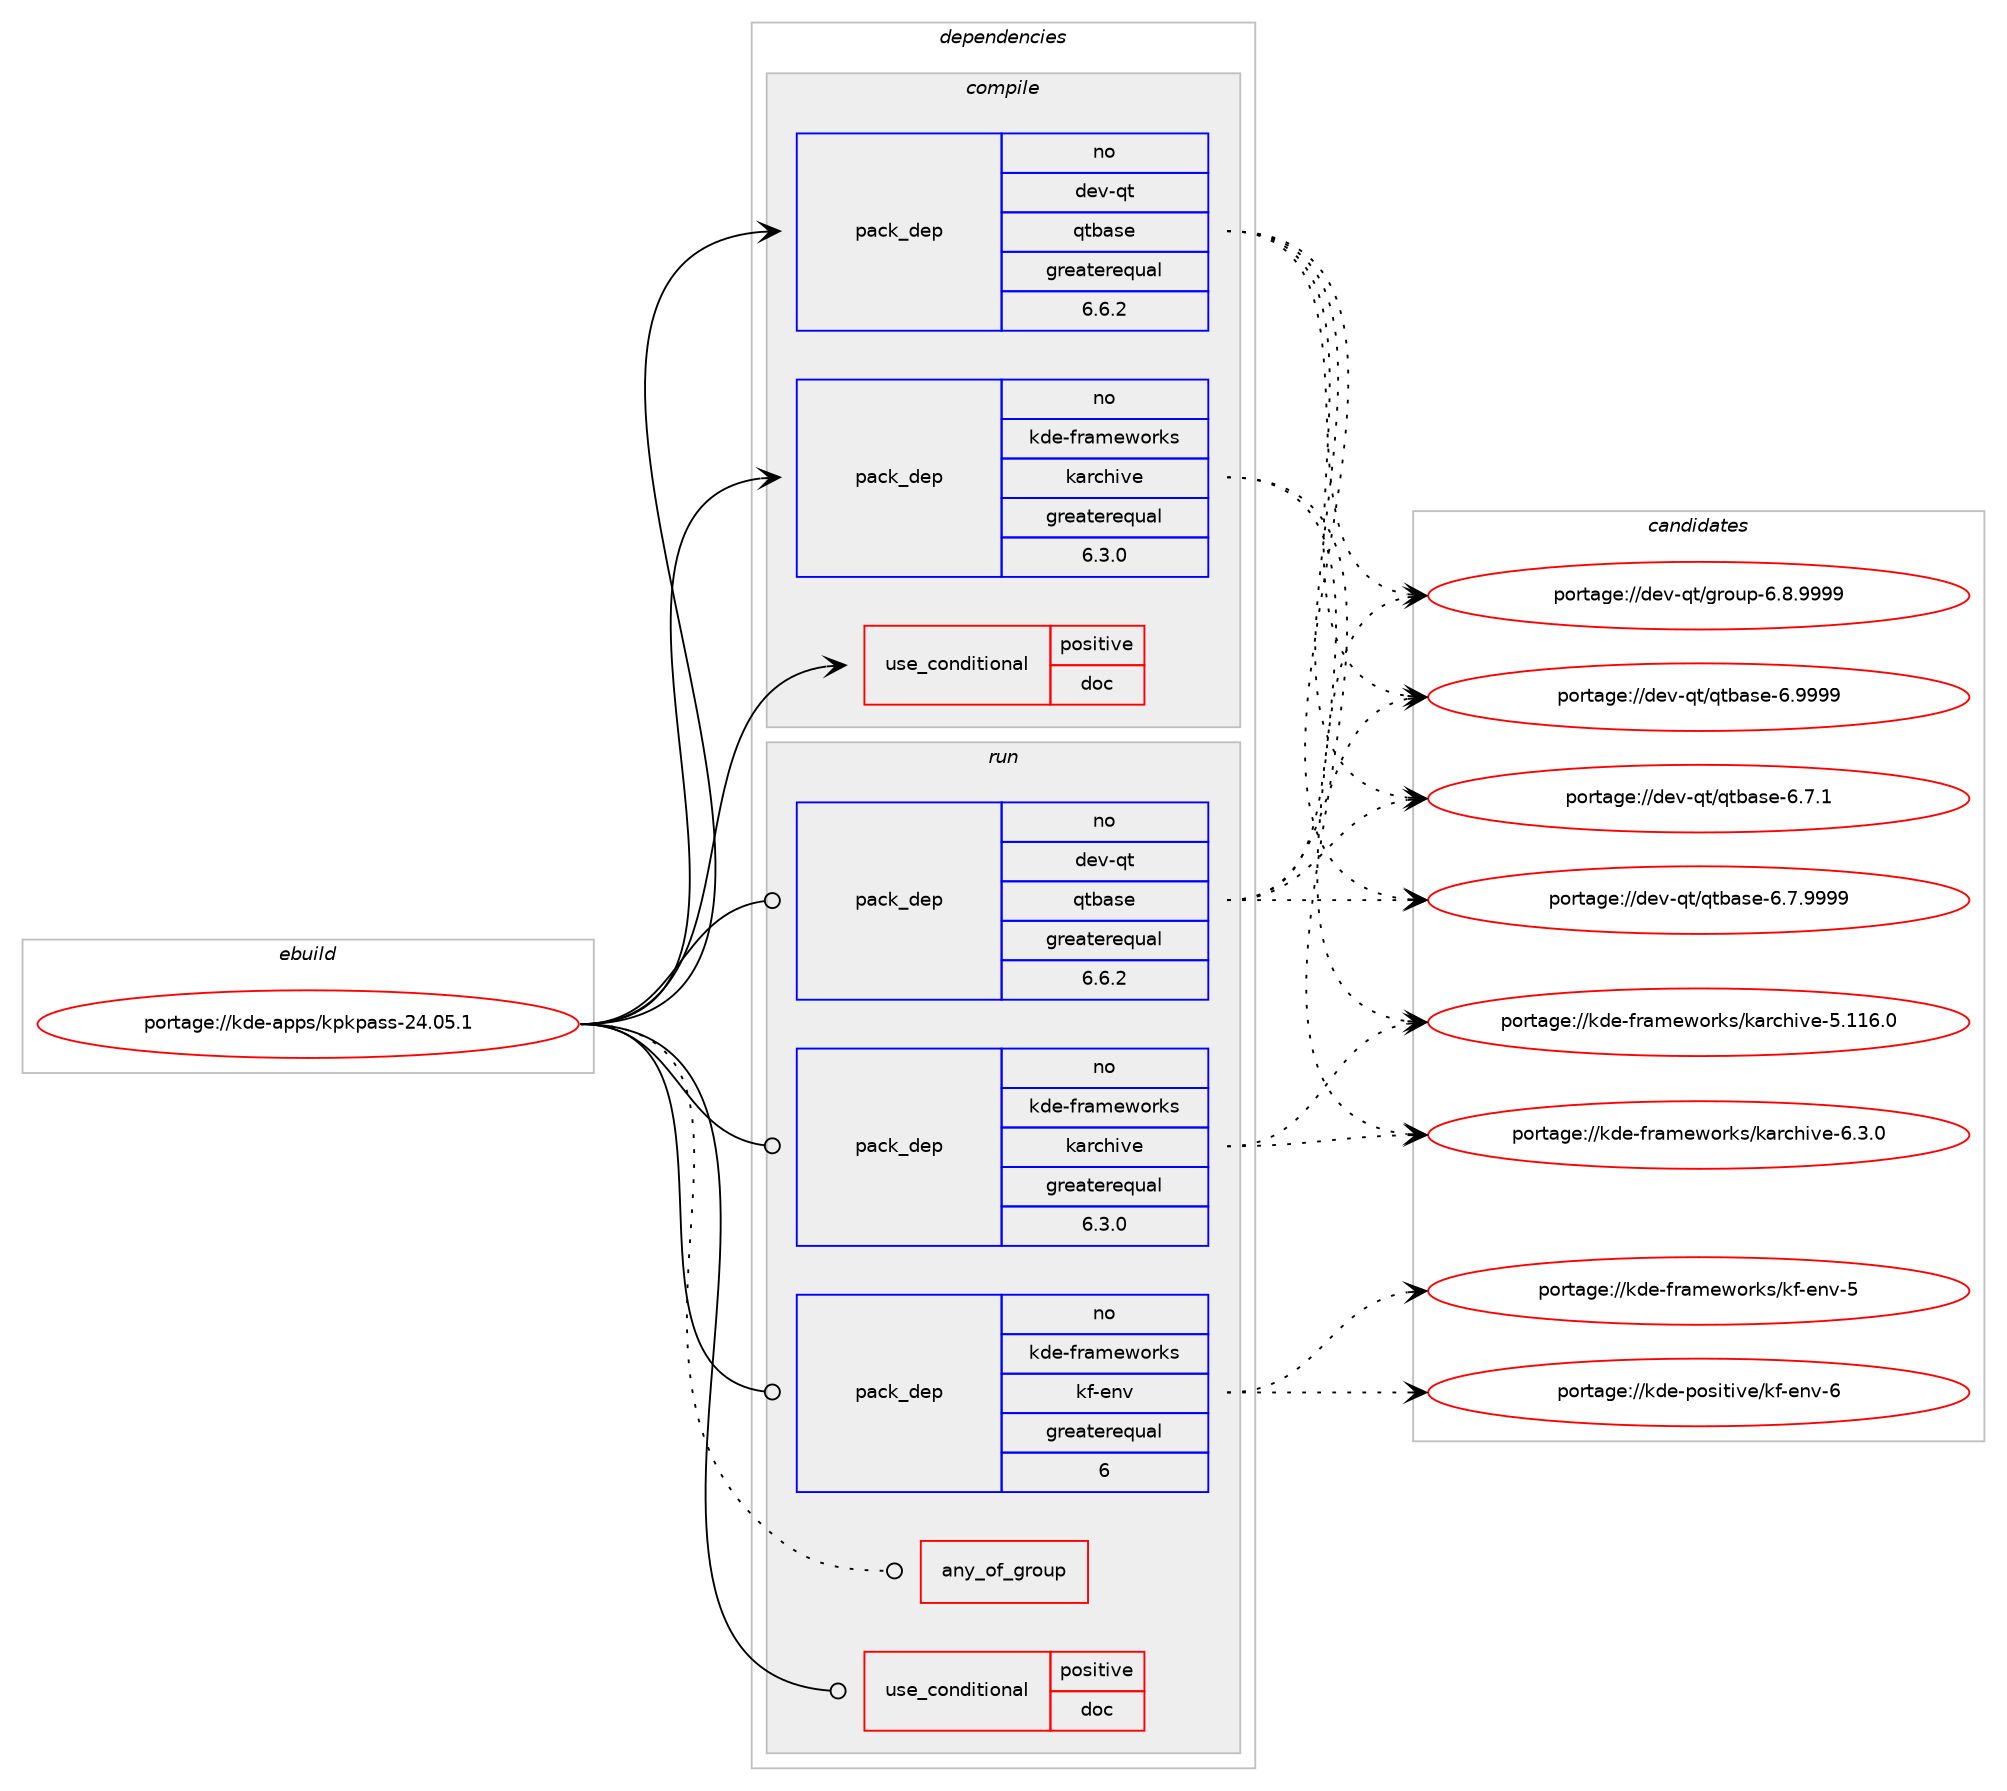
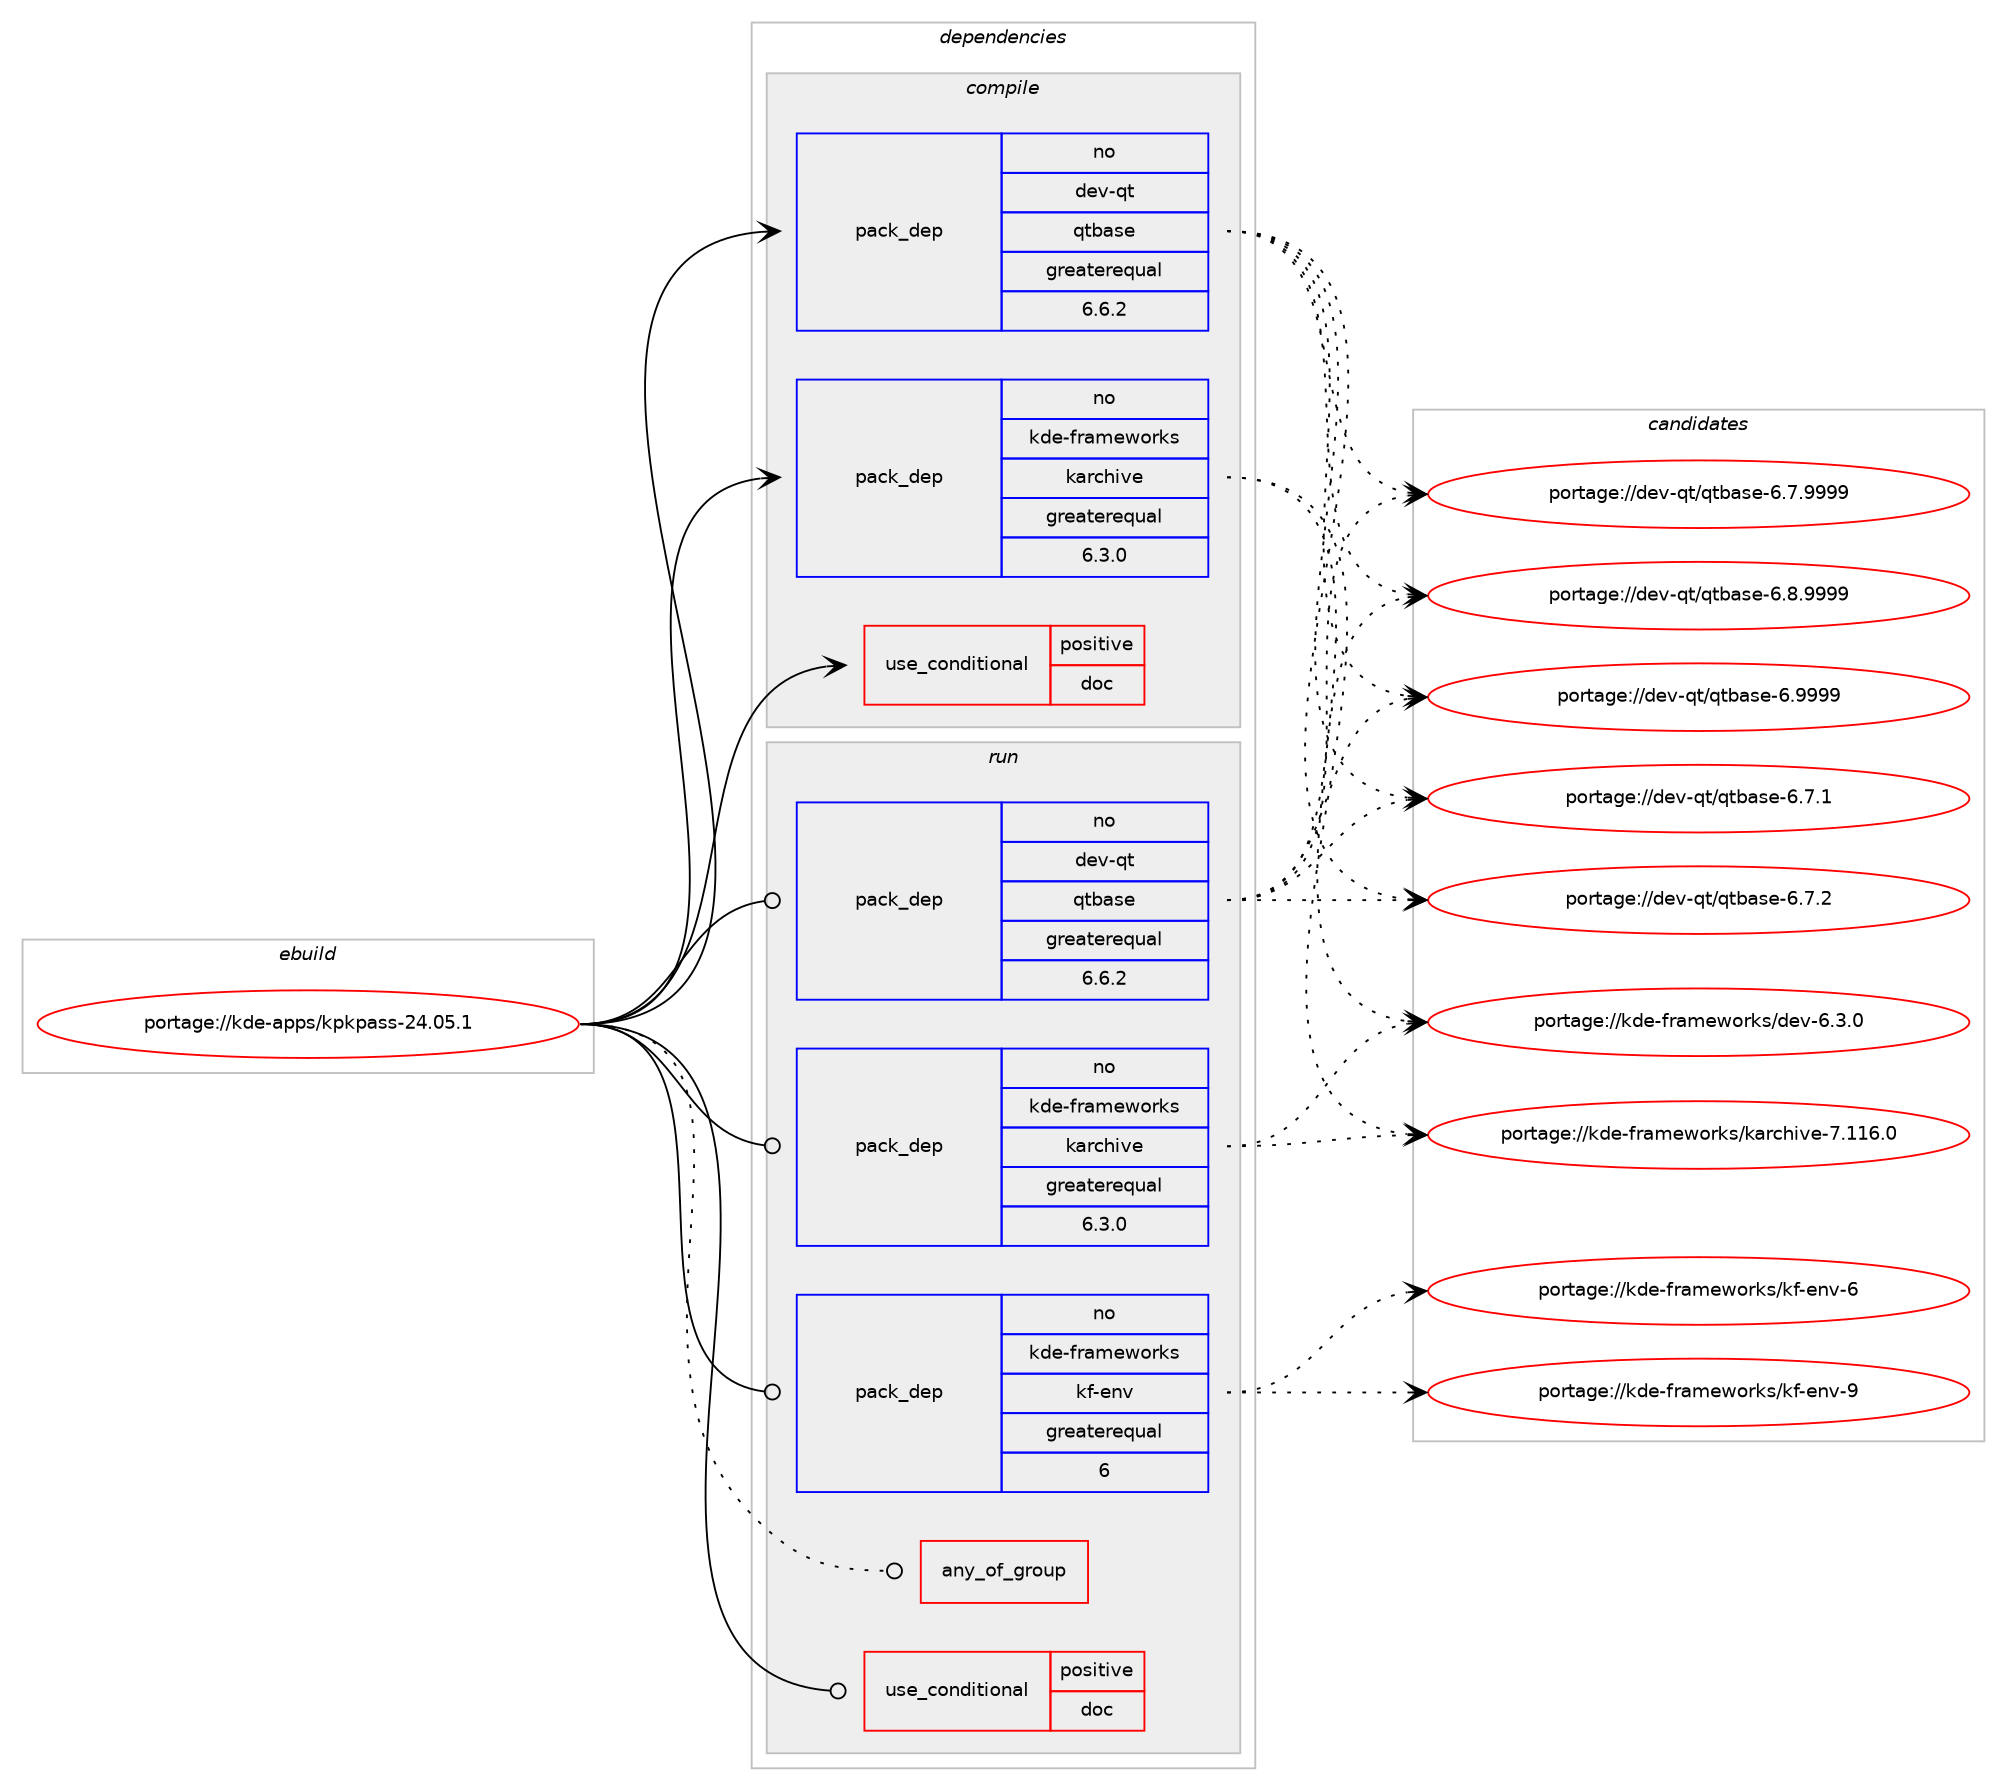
  digraph {
    compound=true
    concentrate=true
    fontname=Helvetica
    fontsize=10
    newrank=true
    rankdir=LR
    ranksep=1.5
    node [color=red fontname=Helvetica fontsize=10]
    edge [arrowhead=vee headport=w style=dotted tailport=e weight=100]
    n1 [label="portage://kde-apps/kpkpass-24.05.1" width=4]
    n2 [label=<<TABLE BORDER="0" CELLBORDER="1" CELLSPACING="0" CELLPADDING="4"><TR><TD ROWSPAN="3" CELLPADDING="10">use_conditional</TD></TR><TR><TD>positive</TD></TR><TR><TD>doc</TD></TR></TABLE>> shape=none]
    n3 [color=blue label=<<TABLE BORDER="0" CELLBORDER="1" CELLSPACING="0" CELLPADDING="4" WIDTH="220"><TR><TD ROWSPAN="6" CELLPADDING="30">pack_dep</TD></TR><TR><TD WIDTH="110">no</TD></TR><TR><TD>dev-qt</TD></TR><TR><TD>qtbase</TD></TR><TR><TD>greaterequal</TD></TR><TR><TD>6.6.2</TD></TR></TABLE>> shape=none]
    n4 [color=blue label=<<TABLE BORDER="0" CELLBORDER="1" CELLSPACING="0" CELLPADDING="4" WIDTH="220"><TR><TD ROWSPAN="6" CELLPADDING="30">pack_dep</TD></TR><TR><TD WIDTH="110">no</TD></TR><TR><TD>kde-frameworks</TD></TR><TR><TD>karchive</TD></TR><TR><TD>greaterequal</TD></TR><TR><TD>6.3.0</TD></TR></TABLE>> shape=none]
    n5 [label=<<TABLE BORDER="0" CELLBORDER="1" CELLSPACING="0" CELLPADDING="4"><TR><TD CELLPADDING="10">any_of_group</TD></TR></TABLE>> shape=none]
    n6 [label=<<TABLE BORDER="0" CELLBORDER="1" CELLSPACING="0" CELLPADDING="4"><TR><TD ROWSPAN="3" CELLPADDING="10">use_conditional</TD></TR><TR><TD>positive</TD></TR><TR><TD>doc</TD></TR></TABLE>> shape=none]
    n7 [color=blue label=<<TABLE BORDER="0" CELLBORDER="1" CELLSPACING="0" CELLPADDING="4" WIDTH="220"><TR><TD ROWSPAN="6" CELLPADDING="30">pack_dep</TD></TR><TR><TD WIDTH="110">no</TD></TR><TR><TD>dev-qt</TD></TR><TR><TD>qtbase</TD></TR><TR><TD>greaterequal</TD></TR><TR><TD>6.6.2</TD></TR></TABLE>> shape=none]
    n8 [color=blue label=<<TABLE BORDER="0" CELLBORDER="1" CELLSPACING="0" CELLPADDING="4" WIDTH="220"><TR><TD ROWSPAN="6" CELLPADDING="30">pack_dep</TD></TR><TR><TD WIDTH="110">no</TD></TR><TR><TD>kde-frameworks</TD></TR><TR><TD>karchive</TD></TR><TR><TD>greaterequal</TD></TR><TR><TD>6.3.0</TD></TR></TABLE>> shape=none]
    n9 [color=blue label=<<TABLE BORDER="0" CELLBORDER="1" CELLSPACING="0" CELLPADDING="4" WIDTH="220"><TR><TD ROWSPAN="6" CELLPADDING="30">pack_dep</TD></TR><TR><TD WIDTH="110">no</TD></TR><TR><TD>kde-frameworks</TD></TR><TR><TD>kf-env</TD></TR><TR><TD>greaterequal</TD></TR><TR><TD>6</TD></TR></TABLE>> shape=none]
    n10 [label="portage://dev-qt/qtbase-6.7.1" width=4]
+   n11 [label="portage://dev-qt/qtbase-6.7.2" width=4]
    n12 [label="portage://dev-qt/qtbase-6.7.9999" width=4]
-   n13 [label="portage://dev-qt/group-6.8.9999" width=4]
+   n13 [label="portage://dev-qt/qtbase-6.8.9999" width=4]
    n14 [label="portage://dev-qt/qtbase-6.9999" width=4]
-   n15 [label="portage://kde-frameworks/karchive-5.116.0" width=4]
-   n16 [label="portage://kde-frameworks/karchive-6.3.0" width=4]
-   n17 [label="portage://kde-frameworks/kf-env-5" width=4]
-   n18 [label="portage://kde-positive/kf-env-6" width=4]
+   n15 [label="portage://kde-frameworks/karchive-7.116.0" width=4]
+   n16 [label="portage://kde-frameworks/dev-6.3.0" width=4]
+   n17 [label="portage://kde-frameworks/kf-env-9" width=4]
+   n18 [label="portage://kde-frameworks/kf-env-6" width=4]
    subgraph cluster_1 {
      color=gray
      label=<<i>ebuild</i>>
      rank=same
      n1
    }
    subgraph cluster_2 {
      color=gray
      label=<<i>dependencies</i>>
      subgraph cluster_3 {
        color=gray
        fillcolor="#eeeeee"
        label=<<i>compile</i>>
        style=filled
        subgraph sub_4 {
          color=gray
          fillcolor="#eeeeee"
          label=<<i>compile</i>>
          style=filled
          n2
        }
        subgraph sub_5 {
          color=gray
          fillcolor="#eeeeee"
          label=<<i>compile</i>>
          style=filled
          n3
        }
        subgraph sub_6 {
          color=gray
          fillcolor="#eeeeee"
          label=<<i>compile</i>>
          style=filled
          n4
        }
      }
      subgraph cluster_7 {
        color=gray
        fillcolor="#eeeeee"
        label=<<i>compile and run</i>>
        style=filled
      }
      subgraph cluster_8 {
        color=gray
        fillcolor="#eeeeee"
        label=<<i>run</i>>
        style=filled
        subgraph sub_9 {
          color=gray
          fillcolor="#eeeeee"
          label=<<i>run</i>>
          style=filled
          n5
        }
        subgraph sub_10 {
          color=gray
          fillcolor="#eeeeee"
          label=<<i>run</i>>
          style=filled
          n6
        }
        subgraph sub_11 {
          color=gray
          fillcolor="#eeeeee"
          label=<<i>run</i>>
          style=filled
          n7
        }
        subgraph sub_12 {
          color=gray
          fillcolor="#eeeeee"
          label=<<i>run</i>>
          style=filled
          n8
        }
        subgraph sub_13 {
          color=gray
          fillcolor="#eeeeee"
          label=<<i>run</i>>
          style=filled
          n9
        }
      }
    }
    subgraph cluster_14 {
      color=gray
      label=<<i>candidates</i>>
      rank=same
      subgraph sub_15 {
        color=black
        label=<<i>candidates</i>>
        nodesep=1
        rank=same
        n10
+       n11
        n12
        n13
        n14
      }
      subgraph sub_16 {
        color=black
        label=<<i>candidates</i>>
        nodesep=1
        rank=same
        n15
        n16
      }
      subgraph sub_17 {
        color=black
        label=<<i>candidates</i>>
        nodesep=1
        rank=same
        n10
+       n11
        n12
        n13
        n14
      }
      subgraph sub_18 {
        color=black
        label=<<i>candidates</i>>
        nodesep=1
        rank=same
        n15
        n16
      }
      subgraph sub_19 {
        color=black
        label=<<i>candidates</i>>
        nodesep=1
        rank=same
        n17
        n18
      }
    }
    n1 -> n2 [style=solid weight=20]
    n1 -> n3 [style=solid weight=20]
    n1 -> n4 [style=solid weight=20]
    n1 -> n5 [arrowhead=odot weight=20]
    n1 -> n6 [arrowhead=odot style=solid weight=20]
    n1 -> n7 [arrowhead=odot style=solid weight=20]
    n1 -> n8 [arrowhead=odot style=solid weight=20]
    n1 -> n9 [arrowhead=odot style=solid weight=20]
    n3 -> n10
+   n3 -> n11
    n3 -> n12
    n3 -> n13
    n3 -> n14
    n4 -> n15
    n4 -> n16
    n7 -> n10
+   n7 -> n11
    n7 -> n12
    n7 -> n13
    n7 -> n14
    n8 -> n15
    n8 -> n16
    n9 -> n17
    n9 -> n18
  }
